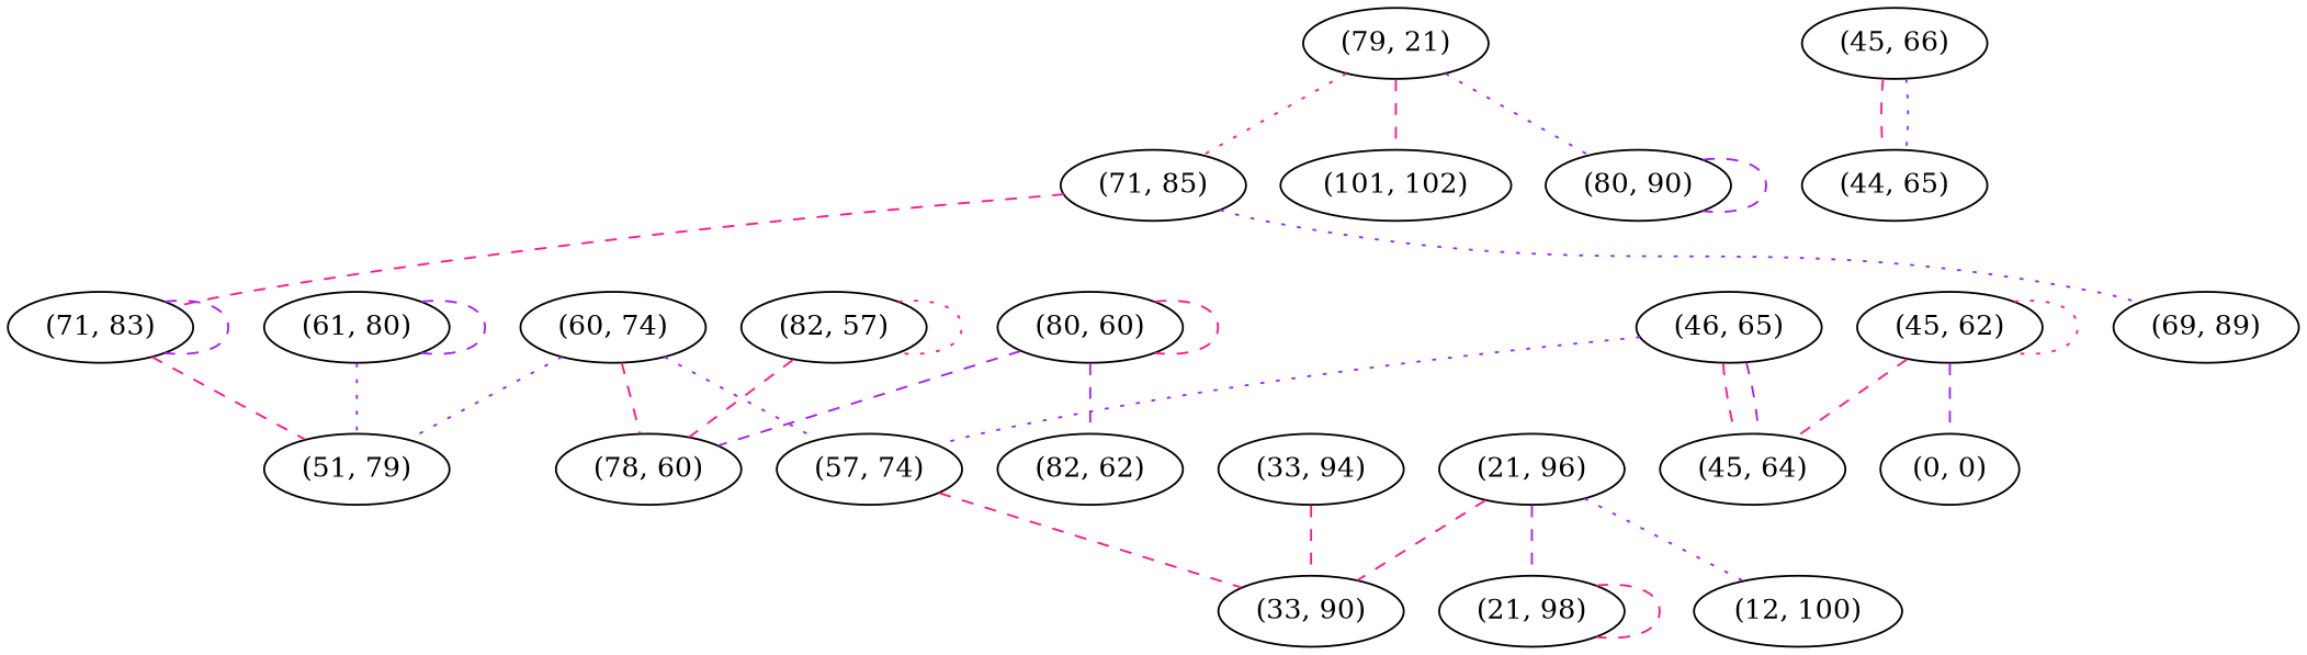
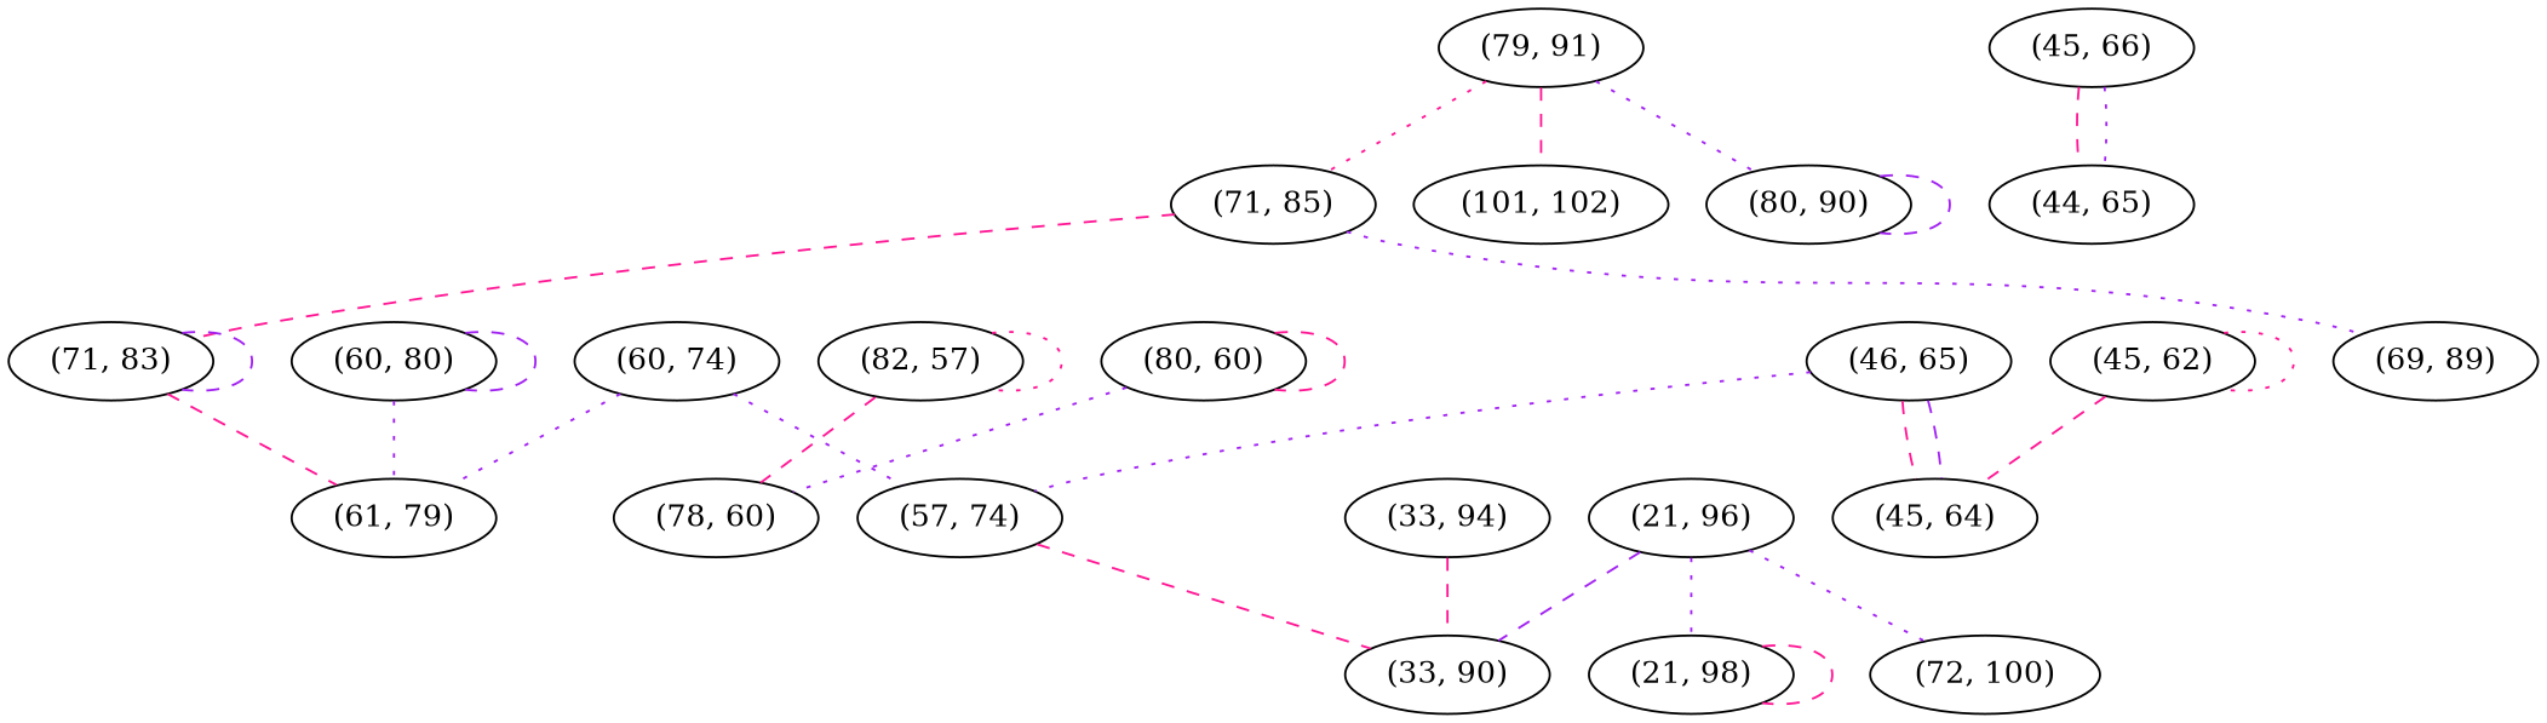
  graph {
    edge [color=purple style=dashed weight=1]
-   "(79, 91)" [label="(79, 21)"]
+   "(79, 91)"
    "(71, 85)"
    "(101, 102)"
    "(80, 90)"
    "(71, 83)"
    "(69, 89)"
-   "(61, 79)" [label="(51, 79)"]
+   "(61, 79)"
    "(82, 57)"
    "(78, 60)"
    "(46, 65)"
    "(57, 74)"
    "(45, 64)"
    "(45, 66)"
    "(44, 65)"
    "(33, 90)"
    "(45, 62)"
-   "(0, 0)"
    "(21, 96)"
-   "(12, 100)"
+   "(12, 100)" [label="(72, 100)"]
    "(21, 98)"
-   "(60, 80)" [label="(61, 80)"]
+   "(60, 80)"
    "(60, 74)"
    "(80, 60)"
-   "(82, 62)"
    "(33, 94)"
    "(79, 91)" -- "(71, 85)" [color=deeppink style=dotted]
    "(79, 91)" -- "(101, 102)" [color=deeppink]
    "(79, 91)" -- "(80, 90)" [style=dotted]
    "(71, 85)" -- "(71, 83)" [color=deeppink]
    "(71, 85)" -- "(69, 89)" [style=dotted]
    "(80, 90)" -- "(80, 90)" [weight=2]
    "(71, 83)" -- "(71, 83)" [weight=2]
    "(71, 83)" -- "(61, 79)" [color=deeppink]
    "(82, 57)" -- "(82, 57)" [color=deeppink style=dotted weight=2]
    "(82, 57)" -- "(78, 60)" [color=deeppink weight=2]
    "(46, 65)" -- "(57, 74)" [style=dotted]
    "(46, 65)" -- "(45, 64)" [color=deeppink]
    "(46, 65)" -- "(45, 64)"
    "(57, 74)" -- "(33, 90)" [color=deeppink]
    "(45, 66)" -- "(44, 65)" [color=deeppink]
    "(45, 66)" -- "(44, 65)" [style=dotted]
    "(45, 62)" -- "(45, 64)" [color=deeppink]
    "(45, 62)" -- "(45, 62)" [color=deeppink style=dotted weight=2]
-   "(45, 62)" -- "(0, 0)" [weight=4]
-   "(21, 96)" -- "(33, 90)" [color=deeppink]
+   "(21, 96)" -- "(33, 90)"
    "(21, 96)" -- "(12, 100)" [style=dotted]
-   "(21, 96)" -- "(21, 98)"
+   "(21, 96)" -- "(21, 98)" [style=dotted]
    "(21, 98)" -- "(21, 98)" [color=deeppink weight=2]
    "(60, 80)" -- "(61, 79)" [style=dotted]
    "(60, 80)" -- "(60, 80)" [weight=2]
    "(60, 74)" -- "(61, 79)" [style=dotted]
-   "(60, 74)" -- "(78, 60)" [color=deeppink]
    "(60, 74)" -- "(57, 74)" [style=dotted]
-   "(80, 60)" -- "(78, 60)"
+   "(80, 60)" -- "(78, 60)" [style=dotted]
    "(80, 60)" -- "(80, 60)" [color=deeppink weight=2]
-   "(80, 60)" -- "(82, 62)"
    "(33, 94)" -- "(33, 90)" [color=deeppink]
  }
